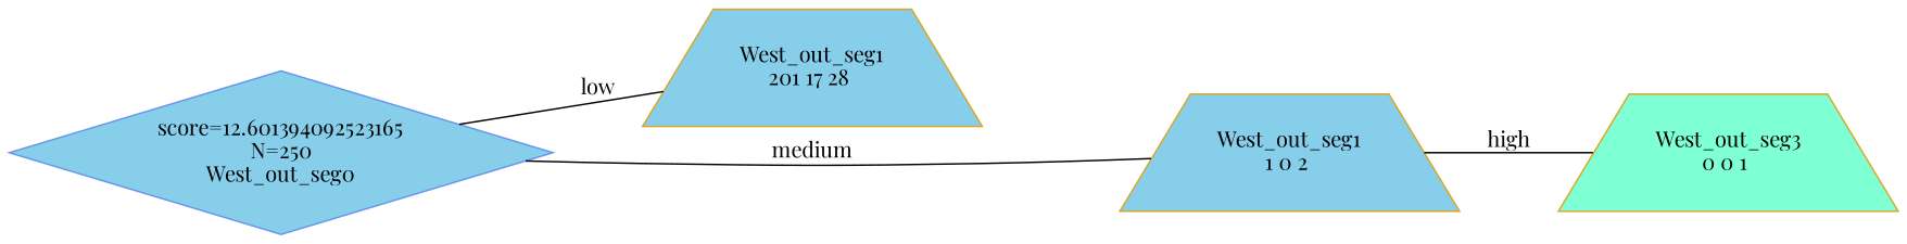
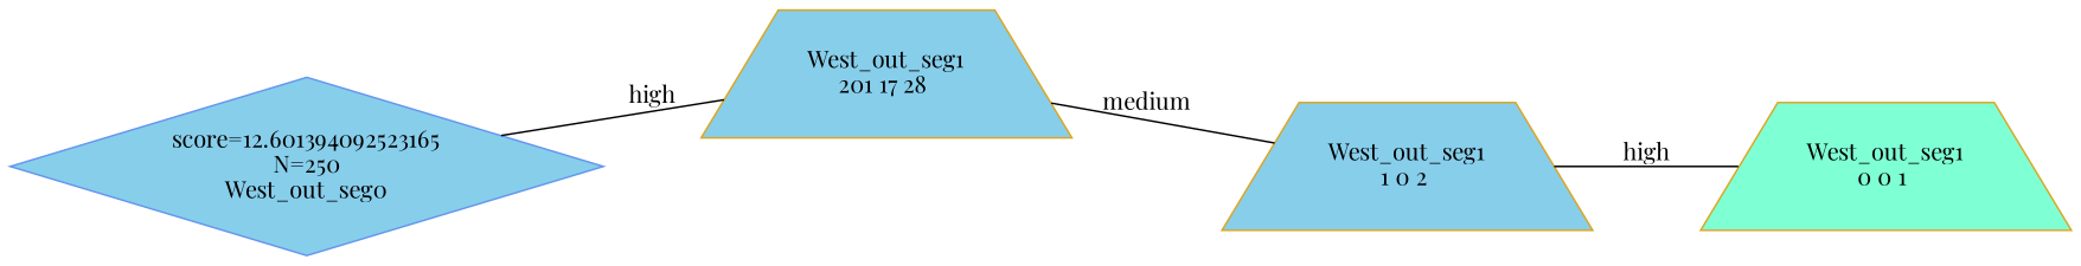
  digraph {
    fontname="Playfair Display"
    rankdir=LR
    node [color=goldenrod fillcolor=skyblue fontname="Playfair Display" shape=trapezium style=filled]
    edge [dir=none fontname="Playfair Display"]
    n1 [color=cornflowerblue label="score=12.601394092523165\nN=250\nWest_out_seg0" shape=diamond]
    n2 [label="West_out_seg1\n201 17 28 "]
    n3 [label="West_out_seg1\n1 0 2 "]
-   n4 [fillcolor=aquamarine label="West_out_seg3\n0 0 1 "]
+   n4 [fillcolor=aquamarine label="West_out_seg1\n0 0 1 "]
    subgraph sub_1 {
      rank=same
      n1
    }
    subgraph sub_2 {
      rank=same
      n2
    }
    subgraph sub_3 {
      rank=same
      n3
    }
    subgraph sub_4 {
      rank=same
      n4
    }
-   n1 -> n2 [label=low]
-   n1 -> n3 [label=medium]
+   n1 -> n2 [label=high]
+   n2 -> n3 [label=medium]
    n3 -> n4 [label=high]
  }
